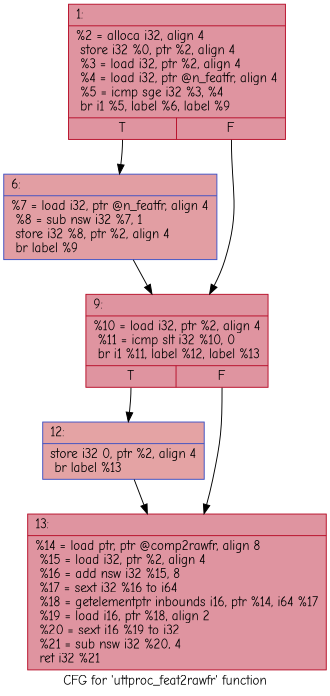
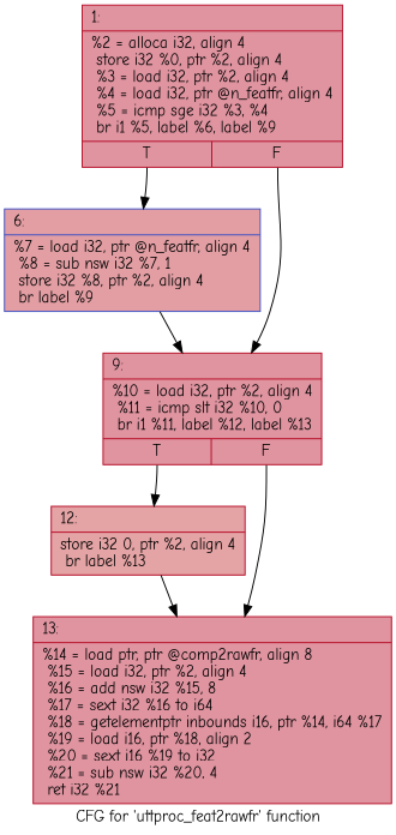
  digraph {
    label="CFG for 'uttproc_feat2rawfr' function"
    fontname="Comic Neue"
    node [color="#b70d28ff" fillcolor="#b70d2870" fontname="Comic Neue" shape=record style=filled]
    edge [fontname="Comic Neue"]
    n1 [label="{1:\l|  %2 = alloca i32, align 4\l  store i32 %0, ptr %2, align 4\l  %3 = load i32, ptr %2, align 4\l  %4 = load i32, ptr @n_featfr, align 4\l  %5 = icmp sge i32 %3, %4\l  br i1 %5, label %6, label %9\l|{<s0>T|<s1>F}}"]
    n2 [color="#3d50c3ff" fillcolor="#be242e70" label="{6:\l|  %7 = load i32, ptr @n_featfr, align 4\l  %8 = sub nsw i32 %7, 1\l  store i32 %8, ptr %2, align 4\l  br label %9\l}"]
    n3 [label="{9:\l|  %10 = load i32, ptr %2, align 4\l  %11 = icmp slt i32 %10, 0\l  br i1 %11, label %12, label %13\l|{<s0>T|<s1>F}}"]
-   n4 [color="#3d50c3ff" fillcolor="#c32e3170" label="{12:\l|  store i32 0, ptr %2, align 4\l  br label %13\l}"]
+   n4 [fillcolor="#c32e3170" label="{12:\l|  store i32 0, ptr %2, align 4\l  br label %13\l}"]
    n5 [label="{13:\l|  %14 = load ptr, ptr @comp2rawfr, align 8\l  %15 = load i32, ptr %2, align 4\l  %16 = add nsw i32 %15, 8\l  %17 = sext i32 %16 to i64\l  %18 = getelementptr inbounds i16, ptr %14, i64 %17\l  %19 = load i16, ptr %18, align 2\l  %20 = sext i16 %19 to i32\l  %21 = sub nsw i32 %20, 4\l  ret i32 %21\l}"]
    n1 -> n2 [tailport=s0]
    n1 -> n3 [tailport=s1]
    n2 -> n3
    n3 -> n4 [tailport=s0]
    n3 -> n5 [tailport=s1]
    n4 -> n5
  }
